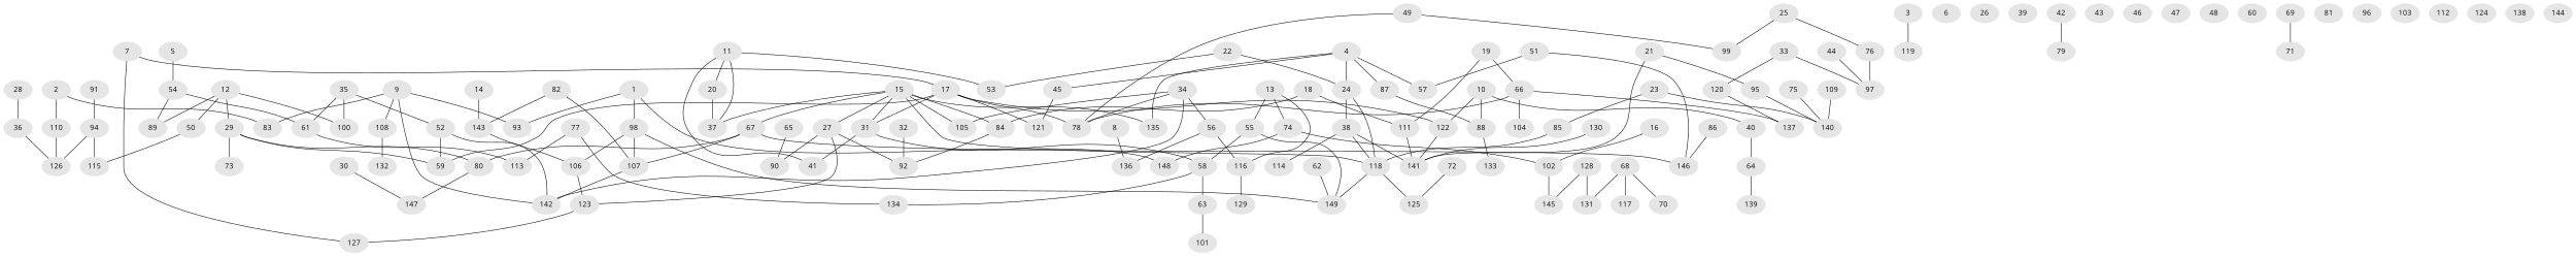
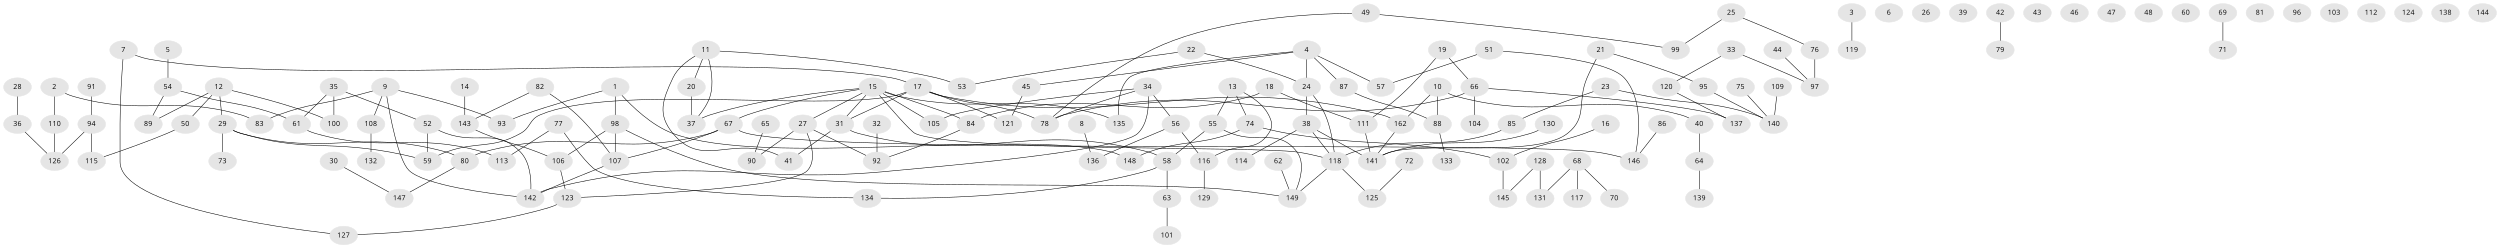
  graph {
    fontname="Open Sans"
    node [color=gray90 fontname="Open Sans" style=filled]
    edge [fontname="Open Sans"]
    1
    93
    98
    148
    149
    107
    106
    2
    83
    110
    126
    3
    119
    4
    24
    45
    57
    87
    135
    118
    38
    121
    88
    5
    54
    89
    61
    6
    7
    17
    127
-   122
+   122 [label=162]
    31
    59
    78
    8
    136
    9
    108
    142
    132
    10
    40
    64
    133
    141
    11
    20
    37
    41
    53
    12
    29
    50
    100
    73
    80
    115
    13
    55
    74
    116
    58
    102
    129
    14
    143
    15
    27
    67
    84
    105
    90
    92
    123
    146
    125
    16
    145
    18
    111
    19
    66
    137
    104
    21
    95
    140
    22
    23
    85
    114
    25
    76
    99
    97
    26
    28
    36
    147
    30
    63
    134
    32
    33
    120
    34
    56
    35
    52
    113
    39
    139
    42
    79
    43
    44
    46
    47
    48
    49
    51
    101
    60
    62
    65
    68
    70
    117
    131
    69
    71
    72
    75
    77
    81
    82
    86
    91
    94
    96
    103
    109
    112
    124
    128
    130
    138
    144
    1 -- 93
    1 -- 98
    1 -- 148
    98 -- 149
    98 -- 107
    98 -- 106
    107 -- 142
    106 -- 123
    2 -- 83
    2 -- 110
    110 -- 126
    3 -- 119
    4 -- 24
    4 -- 45
    4 -- 57
    4 -- 87
    4 -- 135
    24 -- 118
    24 -- 38
    45 -- 121
    87 -- 88
    118 -- 149
    118 -- 125
    38 -- 118
    38 -- 141
    38 -- 114
    88 -- 133
    5 -- 54
    54 -- 89
    54 -- 61
    61 -- 113
    7 -- 17
    7 -- 127
    17 -- 121
    17 -- 122
    17 -- 31
    17 -- 59
    17 -- 78
    122 -- 141
    31 -- 41
    31 -- 58
    8 -- 136
    9 -- 93
    9 -- 83
    9 -- 108
    9 -- 142
    108 -- 132
    10 -- 88
    10 -- 122
    10 -- 40
    40 -- 64
    64 -- 139
    11 -- 20
    11 -- 37
    11 -- 41
    11 -- 53
    20 -- 37
    12 -- 89
    12 -- 29
    12 -- 50
    12 -- 100
    29 -- 59
    29 -- 73
    29 -- 80
    50 -- 115
    80 -- 147
    13 -- 55
    13 -- 74
    13 -- 116
    55 -- 149
    55 -- 58
    74 -- 148
    74 -- 102
    116 -- 129
    58 -- 63
    58 -- 134
    102 -- 145
    14 -- 143
    143 -- 106
    15 -- 135
    15 -- 118
    15 -- 31
    15 -- 37
    15 -- 27
    15 -- 67
    15 -- 84
    15 -- 105
    27 -- 90
    27 -- 92
    27 -- 123
    67 -- 107
    67 -- 80
    67 -- 146
    84 -- 92
    123 -- 127
    16 -- 102
    18 -- 84
    18 -- 111
    111 -- 141
    19 -- 111
    19 -- 66
    66 -- 78
    66 -- 137
    66 -- 104
    21 -- 141
    21 -- 95
    95 -- 140
    22 -- 24
    22 -- 53
    23 -- 140
    23 -- 85
    85 -- 118
    25 -- 76
    25 -- 99
    76 -- 97
    28 -- 36
    36 -- 126
    30 -- 147
    63 -- 101
    32 -- 92
    33 -- 97
    33 -- 120
    120 -- 137
    34 -- 78
    34 -- 142
    34 -- 105
    34 -- 56
    56 -- 136
    56 -- 116
    35 -- 61
    35 -- 100
    35 -- 52
    52 -- 59
    52 -- 142
    42 -- 79
    44 -- 97
    49 -- 78
    49 -- 99
    51 -- 57
    51 -- 146
    62 -- 149
    65 -- 90
    68 -- 70
    68 -- 117
    68 -- 131
    69 -- 71
    72 -- 125
    75 -- 140
    77 -- 134
    77 -- 113
    82 -- 107
    82 -- 143
    86 -- 146
    91 -- 94
    94 -- 126
    94 -- 115
    109 -- 140
    128 -- 145
    128 -- 131
    130 -- 141
  }
